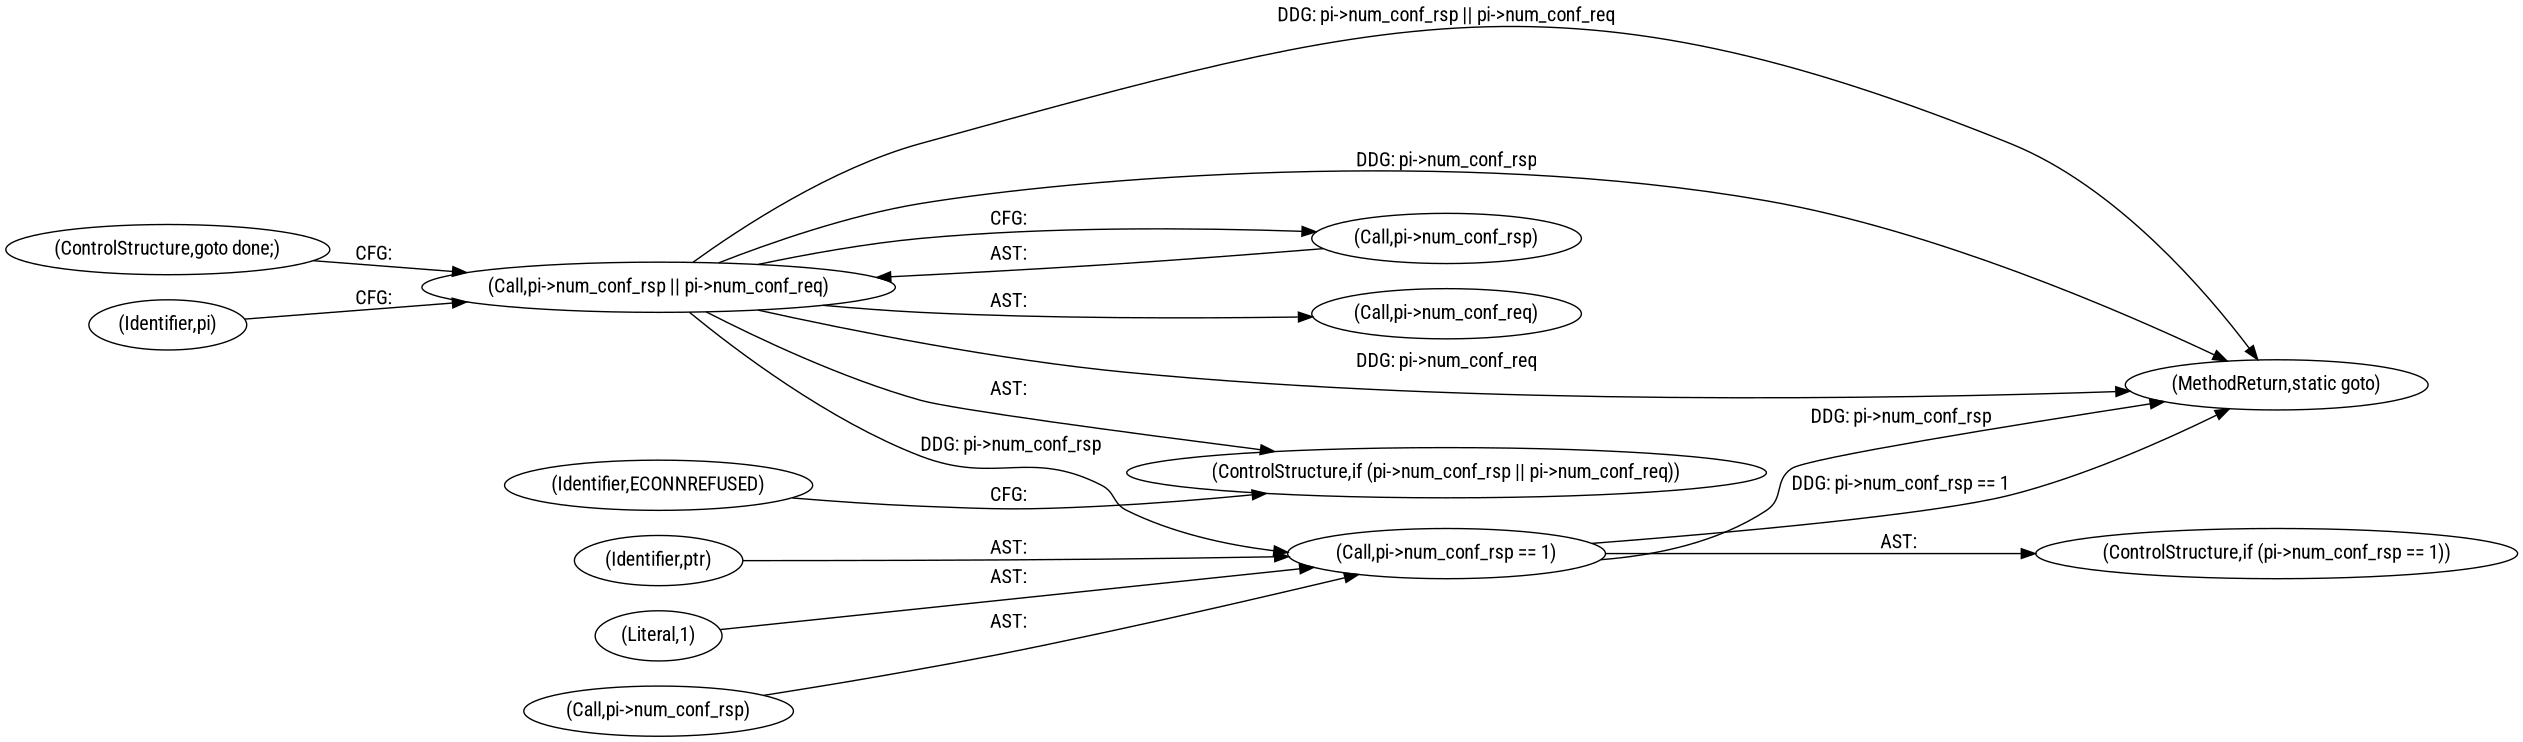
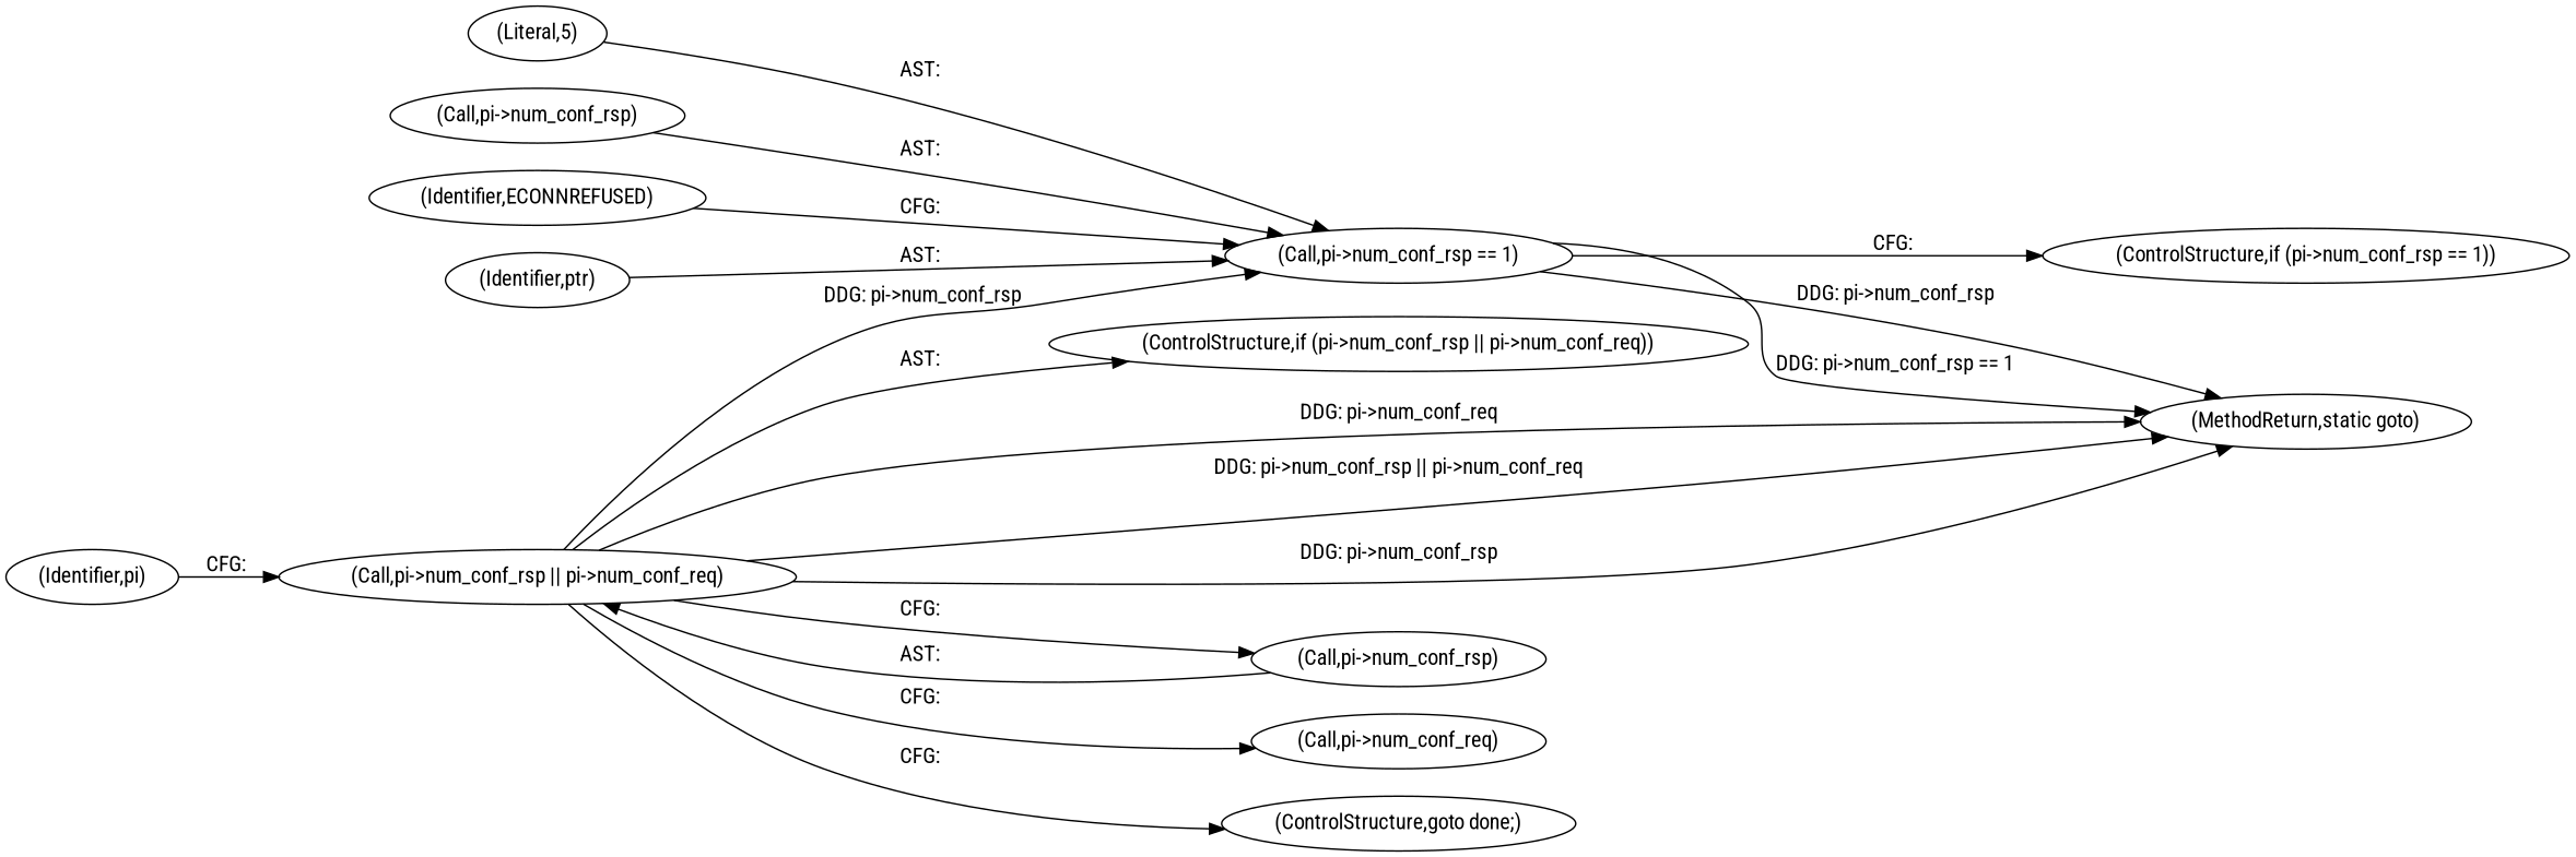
  digraph {
    fontname="Roboto Condensed"
    rankdir=LR
    node [fontname="Roboto Condensed"]
    edge [fontname="Roboto Condensed"]
    n1 [label="(Call,pi->num_conf_rsp || pi->num_conf_req)"]
    n2 [label="(Call,pi->num_conf_rsp == 1)"]
    n3 [label="(ControlStructure,if (pi->num_conf_rsp || pi->num_conf_req))"]
    n4 [label="(MethodReturn,static goto)"]
    n5 [label="(Call,pi->num_conf_rsp)"]
    n6 [label="(Call,pi->num_conf_req)"]
    n7 [label="(ControlStructure,if (pi->num_conf_rsp == 1))"]
-   n8 [label="(Literal,1)"]
+   n8 [label="(Literal,5)"]
    n9 [label="(Call,pi->num_conf_rsp)"]
    n10 [label="(ControlStructure,goto done;)"]
    n11 [label="(Identifier,ECONNREFUSED)"]
    n12 [label="(Identifier,pi)"]
    n13 [label="(Identifier,ptr)"]
    n1 -> n2 [label="DDG: pi->num_conf_rsp"]
    n1 -> n3 [label="AST: "]
    n1 -> n4 [label="DDG: pi->num_conf_req"]
    n1 -> n4 [label="DDG: pi->num_conf_rsp || pi->num_conf_req"]
    n1 -> n4 [label="DDG: pi->num_conf_rsp"]
    n1 -> n5 [label="CFG: "]
-   n1 -> n6 [label="AST: "]
+   n1 -> n6 [label="CFG: "]
    n2 -> n4 [label="DDG: pi->num_conf_rsp"]
    n2 -> n4 [label="DDG: pi->num_conf_rsp == 1"]
-   n2 -> n7 [label="AST: "]
+   n2 -> n7 [label="CFG: "]
    n5 -> n1 [label="AST: "]
    n8 -> n2 [label="AST: "]
    n9 -> n2 [label="AST: "]
-   n10 -> n1 [label="CFG: "]
-   n11 -> n3 [label="CFG: "]
+   n1 -> n10 [label="CFG: "]
+   n11 -> n2 [label="CFG: "]
    n12 -> n1 [label="CFG: "]
    n13 -> n2 [label="AST: "]
  }
